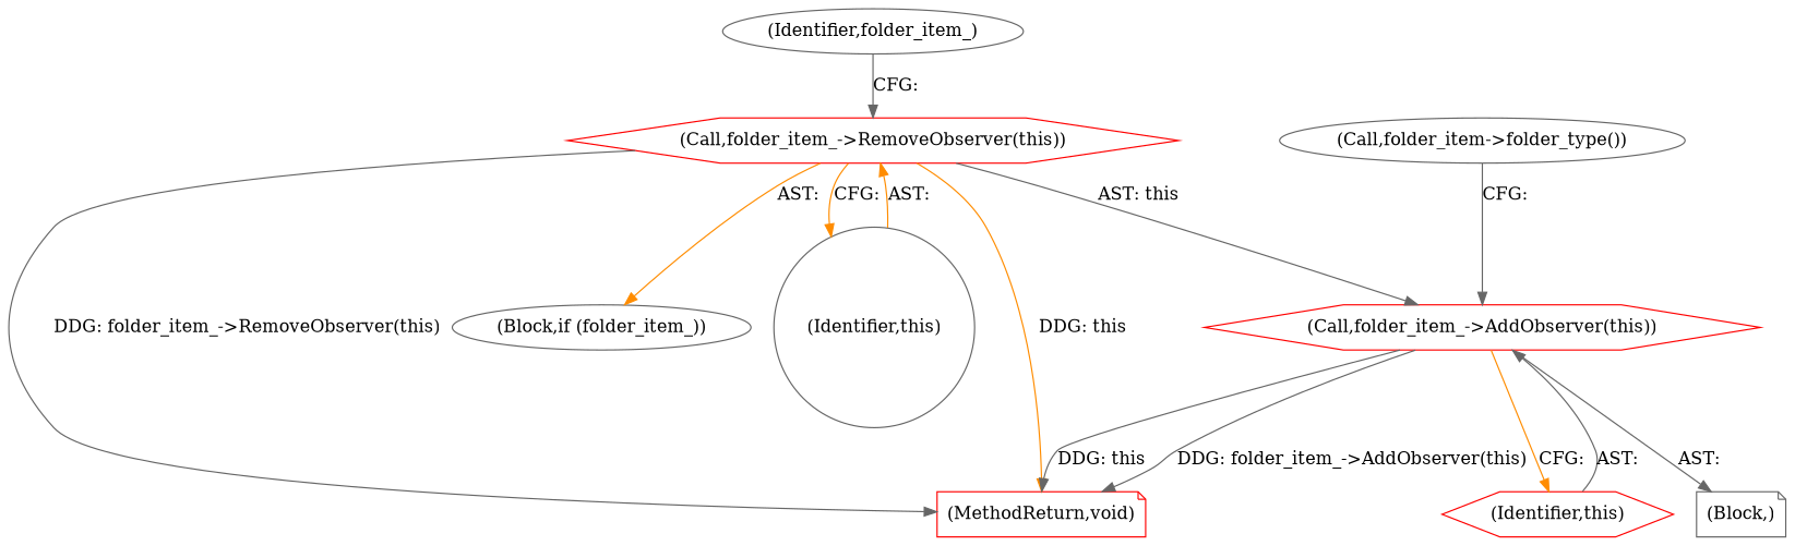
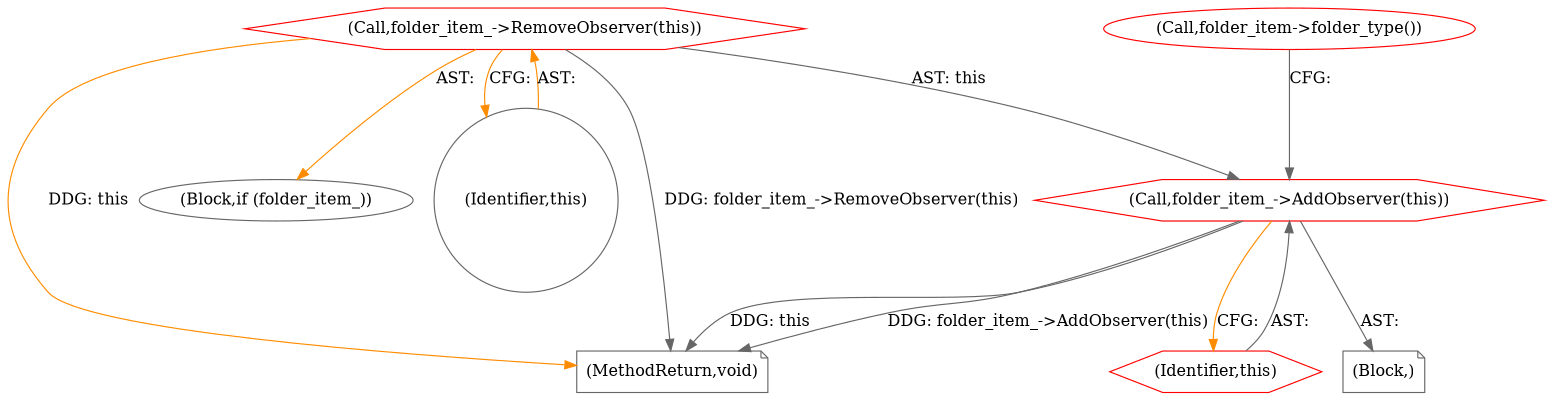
  digraph {
    node [color=gray40 shape=hexagon]
    edge [color=gray40]
    n1 [color=red label="(Call,folder_item_->RemoveObserver(this))"]
    n2 [color=red label="(Call,folder_item_->AddObserver(this))"]
-   n3 [color=red label="(MethodReturn,void)" shape=note]
+   n3 [label="(MethodReturn,void)" shape=note]
    n4 [label="(Block,if (folder_item_))" shape=ellipse]
    n5 [label="(Identifier,this)" shape=circle]
    n6 [label="(Block,)" shape=note]
    n7 [color=red label="(Identifier,this)"]
-   n8 [label="(Call,folder_item->folder_type())" shape=ellipse]
-   n9 [label="(Identifier,folder_item_)" shape=ellipse]
+   n8 [color=red label="(Call,folder_item->folder_type())" shape=ellipse]
    n1 -> n2 [label="AST: this"]
    n1 -> n3 [label="DDG: folder_item_->RemoveObserver(this)"]
    n1 -> n3 [color=darkorange label="DDG: this"]
    n1 -> n4 [color=darkorange label="AST: "]
    n1 -> n5 [color=darkorange label="CFG: "]
    n2 -> n3 [label="DDG: folder_item_->AddObserver(this)"]
    n2 -> n3 [label="DDG: this"]
    n2 -> n6 [label="AST: "]
    n2 -> n7 [color=darkorange label="CFG: "]
    n5 -> n1 [color=darkorange label="AST: "]
    n7 -> n2 [label="AST: "]
    n8 -> n2 [label="CFG: "]
-   n9 -> n1 [label="CFG: "]
  }
